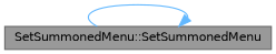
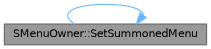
  digraph {
    rankdir=LR
-   n1 [color=gray40 fillcolor=grey60 fontcolor=black fontname=Helvetica fontsize=10 height=0.2 label="SetSummonedMenu::SetSummonedMenu" shape=box style=filled width=0.4]
+   n1 [color=gray40 fillcolor=grey60 fontcolor=black fontname=Helvetica fontsize=10 height=0.2 label="SMenuOwner::SetSummonedMenu" shape=box style=filled width=0.4]
    n1 -> n1 [color=steelblue1 fontname=Helvetica fontsize=10 labelfontname=Helvetica labelfontsize=10 style=solid]
  }
